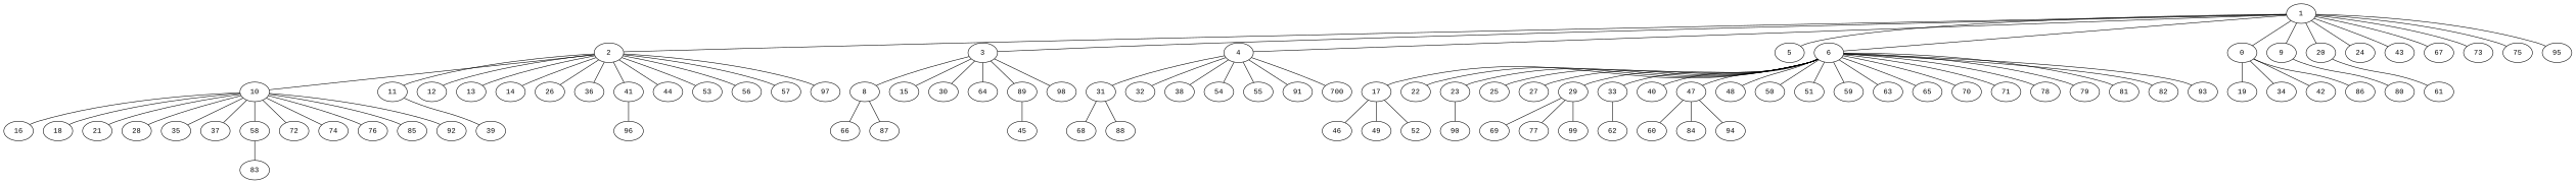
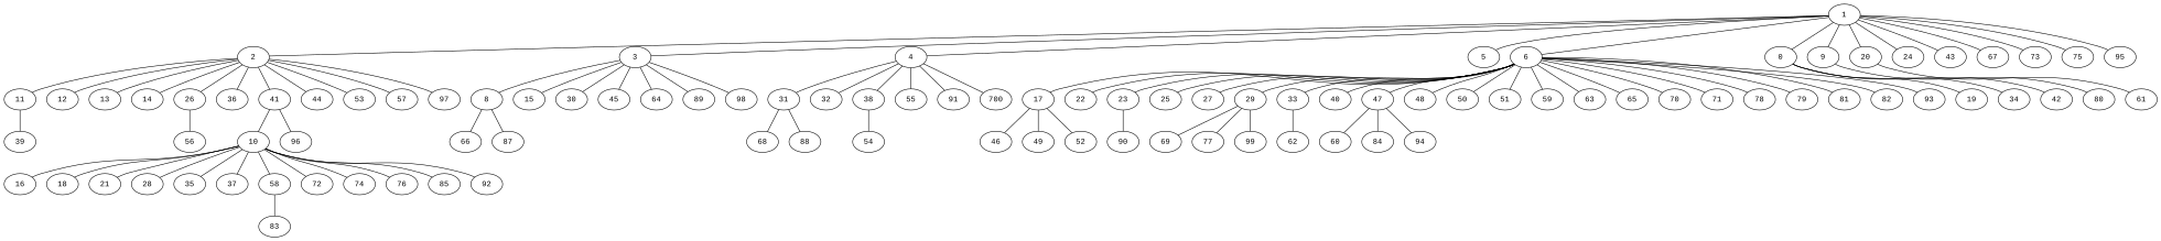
  graph {
    fontname="Liberation Mono"
    node [fontname="Liberation Mono"]
    edge [fontname="Liberation Mono"]
    1
    2
    3
    4
    5
    6
    n7 [label=0]
    9
    20
    24
    43
    67
    73
    75
    95
    10
    11
    12
    13
    14
    26
    36
    41
    44
    53
    56
    57
    97
    8
    15
    30
    45
    64
    89
    98
    31
    32
    38
    54
    55
    91
    n42 [label=700]
    17
    22
    23
    25
    27
    29
    33
    40
    47
    48
    50
    51
    59
    63
    65
    70
    71
    78
    79
    81
    82
    93
    19
    34
    42
-   86
    80
    61
    16
    18
    21
    28
    35
    37
    58
    72
    74
    76
    85
    92
    39
    96
    66
    87
    68
    88
    46
    49
    52
    90
    69
    77
    99
    62
    60
    84
    94
    83
    1 -- 2
    1 -- 3
    1 -- 4
    1 -- 5
    1 -- 6
    1 -- n7
    1 -- 9
    1 -- 20
    1 -- 24
    1 -- 43
    1 -- 67
    1 -- 73
    1 -- 75
    1 -- 95
-   2 -- 10
+   41 -- 10
    2 -- 11
    2 -- 12
    2 -- 13
    2 -- 14
    2 -- 26
    2 -- 36
    2 -- 41
    2 -- 44
    2 -- 53
-   2 -- 56
+   26 -- 56
    2 -- 57
    2 -- 97
    3 -- 8
    3 -- 15
    3 -- 30
-   89 -- 45
+   3 -- 45
    3 -- 64
    3 -- 89
    3 -- 98
    4 -- 31
    4 -- 32
    4 -- 38
-   4 -- 54
+   38 -- 54
    4 -- 55
    4 -- 91
    4 -- n42
    6 -- 17
    6 -- 22
    6 -- 23
    6 -- 25
    6 -- 27
    6 -- 29
    6 -- 33
    6 -- 40
    6 -- 47
    6 -- 48
    6 -- 50
    6 -- 51
    6 -- 59
    6 -- 63
    6 -- 65
    6 -- 70
    6 -- 71
    6 -- 78
    6 -- 79
    6 -- 81
    6 -- 82
    6 -- 93
    n7 -- 19
    n7 -- 34
    n7 -- 42
-   n7 -- 86
    9 -- 80
    20 -- 61
    10 -- 16
    10 -- 18
    10 -- 21
    10 -- 28
    10 -- 35
    10 -- 37
    10 -- 58
    10 -- 72
    10 -- 74
    10 -- 76
    10 -- 85
    10 -- 92
    11 -- 39
    41 -- 96
    8 -- 66
    8 -- 87
    31 -- 68
    31 -- 88
    17 -- 46
    17 -- 49
    17 -- 52
    23 -- 90
    29 -- 69
    29 -- 77
    29 -- 99
    33 -- 62
    47 -- 60
    47 -- 84
    47 -- 94
    58 -- 83
  }
